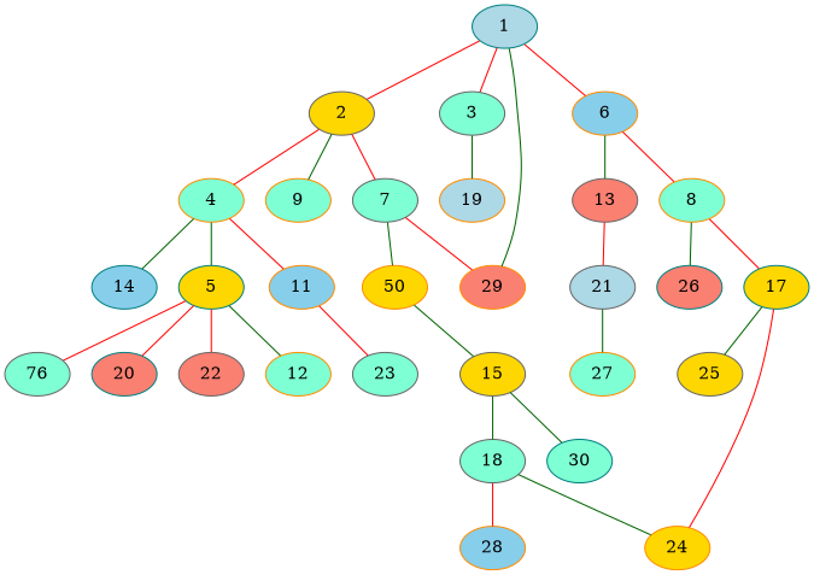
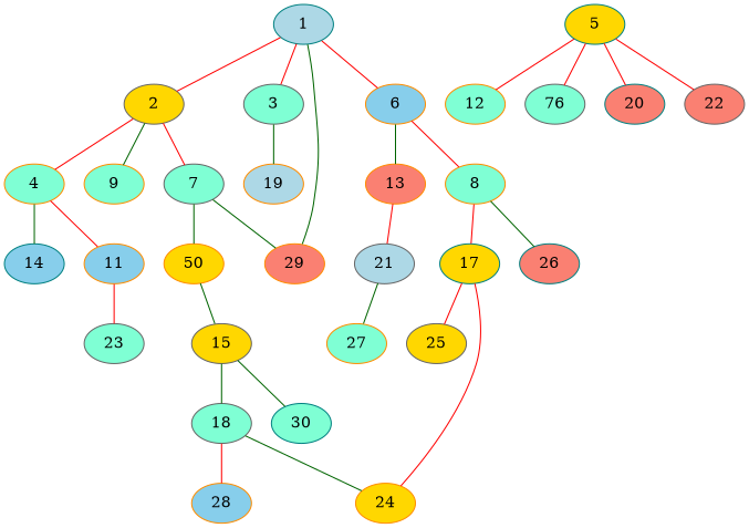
  graph {
    node [color=darkorange fillcolor=aquamarine style=filled]
    edge [color=red]
    1 [color=teal fillcolor=lightblue]
    2 [color=gray40 fillcolor=gold]
    3 [color=gray40]
    6 [fillcolor=skyblue]
    29 [fillcolor=salmon]
    4
    7 [color=gray40]
    9
    19 [fillcolor=lightblue]
    8
-   13 [color=gray40 fillcolor=salmon]
+   13 [fillcolor=salmon]
    5 [color=teal fillcolor=gold]
    11 [fillcolor=skyblue]
    14 [color=teal fillcolor=skyblue]
    n15 [fillcolor=gold label=50]
    26 [color=teal fillcolor=salmon]
    17 [color=teal fillcolor=gold]
    21 [color=gray40 fillcolor=lightblue]
    30 [color=teal]
    12
    n21 [color=gray40 label=76]
    20 [color=teal fillcolor=salmon]
    22 [color=gray40 fillcolor=salmon]
    23 [color=gray40]
    15 [color=gray40 fillcolor=gold]
    24 [fillcolor=gold]
    25 [color=gray40 fillcolor=gold]
    27
    18 [color=gray40]
    28 [fillcolor=skyblue]
    1 -- 2
    1 -- 3
    1 -- 6
    1 -- 29 [color=darkgreen]
    2 -- 4
    2 -- 7
    2 -- 9 [color=darkgreen]
    3 -- 19 [color=darkgreen]
    6 -- 8
    6 -- 13 [color=darkgreen]
-   4 -- 5 [color=darkgreen]
    4 -- 11
    4 -- 14 [color=darkgreen]
-   7 -- 29
+   7 -- 29 [color=darkgreen]
    7 -- n15 [color=darkgreen]
    8 -- 26 [color=darkgreen]
    8 -- 17
    13 -- 21
-   5 -- 12 [color=darkgreen]
+   5 -- 12
    5 -- n21
    5 -- 20
    5 -- 22
    11 -- 23
    n15 -- 15 [color=darkgreen]
    17 -- 24
-   17 -- 25 [color=darkgreen]
+   17 -- 25
    21 -- 27 [color=darkgreen]
    15 -- 30 [color=darkgreen]
    15 -- 18 [color=darkgreen]
    18 -- 24 [color=darkgreen]
    18 -- 28
  }
